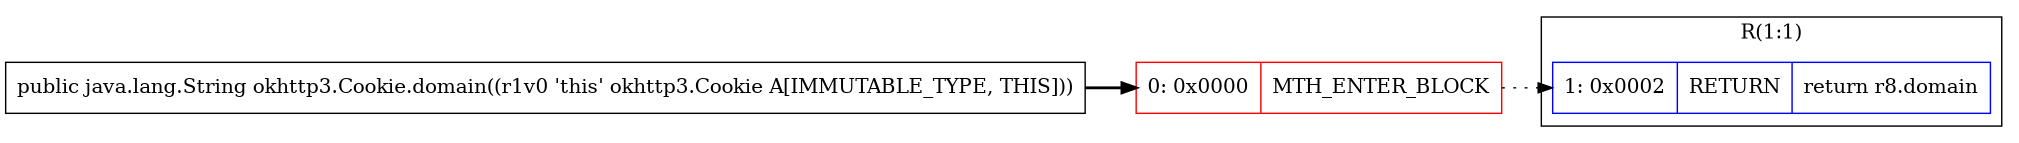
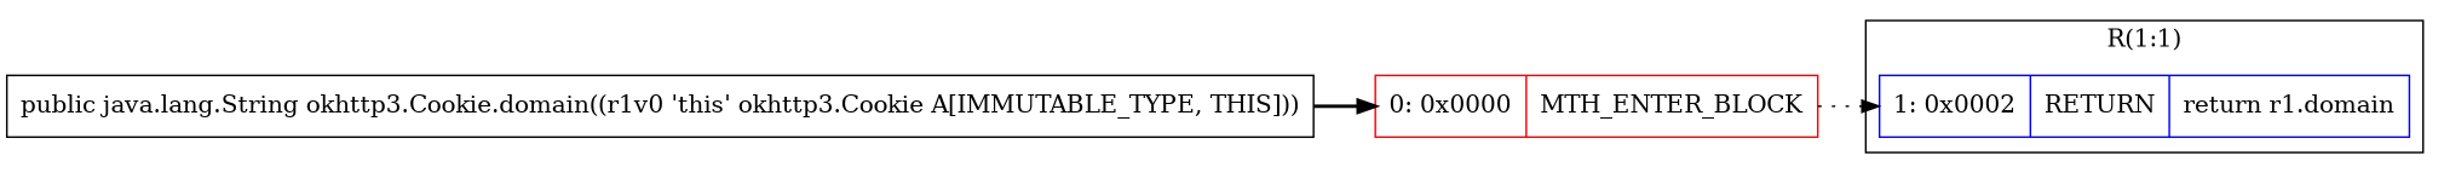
  digraph {
    rankdir=LR
    node [shape=record]
-   n1 [color=blue label="{1\:\ 0x0002|RETURN\l|return r8.domain\l}"]
+   n1 [color=blue label="{1\:\ 0x0002|RETURN\l|return r1.domain\l}"]
    n2 [color=red label="{0\:\ 0x0000|MTH_ENTER_BLOCK\l}"]
    n3 [label="{public java.lang.String okhttp3.Cookie.domain((r1v0 'this' okhttp3.Cookie A[IMMUTABLE_TYPE, THIS])) }"]
    subgraph cluster_1 {
      label="R(1:1)"
      n1
    }
    n2 -> n1 [style=dotted]
    n3 -> n2 [style=bold]
  }
